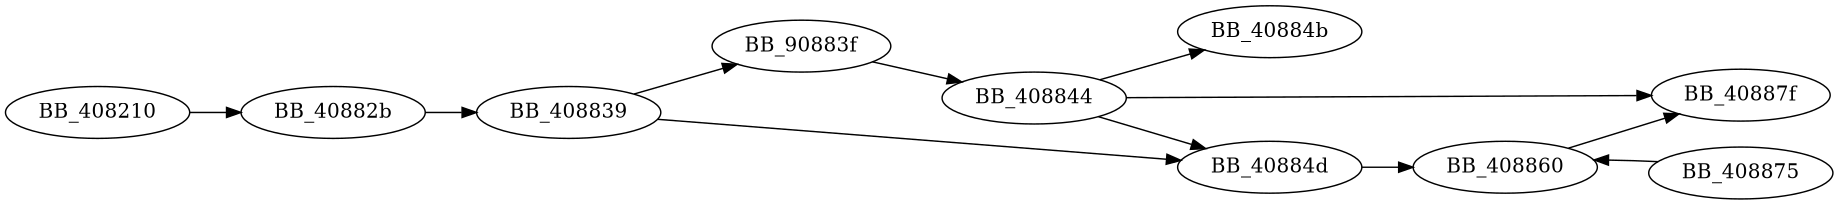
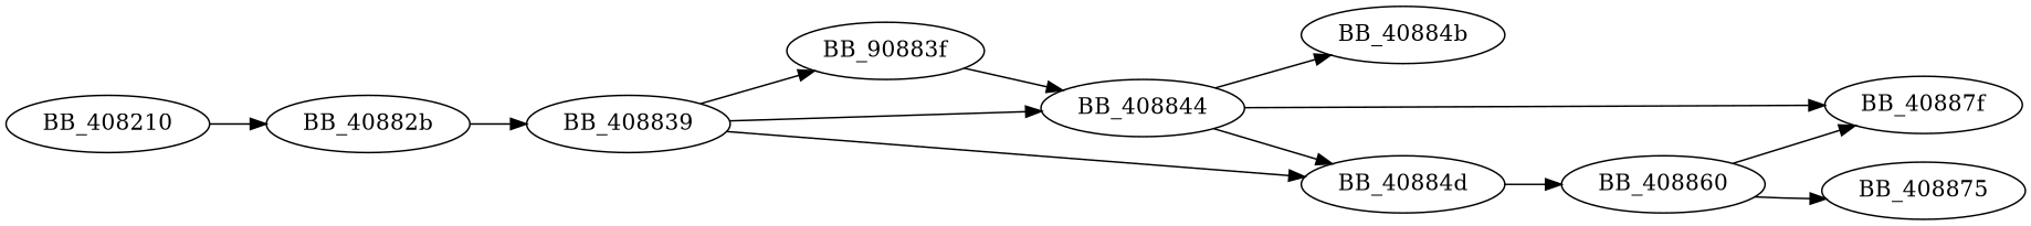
  digraph {
    rankdir=LR
    n1 [label=BB_408210]
    BB_40882b
    BB_408839
    n4 [label=BB_90883f]
    BB_408844
    BB_40884d
    BB_40884b
    BB_40887f
    BB_408860
    BB_408875
    n1 -> BB_40882b
    BB_40882b -> BB_408839
    BB_408839 -> n4
+   BB_408839 -> BB_408844
    BB_408839 -> BB_40884d
    n4 -> BB_408844
    BB_408844 -> BB_40884d
    BB_408844 -> BB_40884b
    BB_408844 -> BB_40887f
    BB_40884d -> BB_408860
    BB_408860 -> BB_40887f
-   BB_408875 -> BB_408860
+   BB_408860 -> BB_408875
  }
